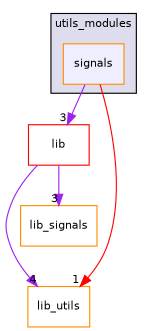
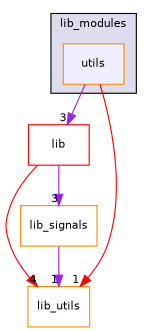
  digraph {
    compound=true
    node [color=darkorange fontname=Helvetica fontsize=10 shape=box]
    edge [color=purple headlabel=3 labeldistance=1.5 labelfontname=Helvetica labelfontsize=10]
-   n1 [fillcolor="#eeeeff" label=signals pencolor=black style=filled]
+   n1 [fillcolor="#eeeeff" label=utils pencolor=black style=filled]
    n2 [color=red label=lib]
    n3 [label=lib_utils]
    n4 [fillcolor=white label=lib_signals style=filled]
    subgraph cluster_1 {
      bgcolor="#ddddee"
      fontname=Helvetica
      fontsize=10
-     label=utils_modules
+     label=lib_modules
      pencolor=black
      n1
    }
    n1 -> n2
    n1 -> n3 [color=red headlabel=1]
-   n2 -> n3 [headlabel=4]
+   n2 -> n3 [color=red headlabel=4]
    n2 -> n4
+   n4 -> n3 [headlabel=1]
  }
